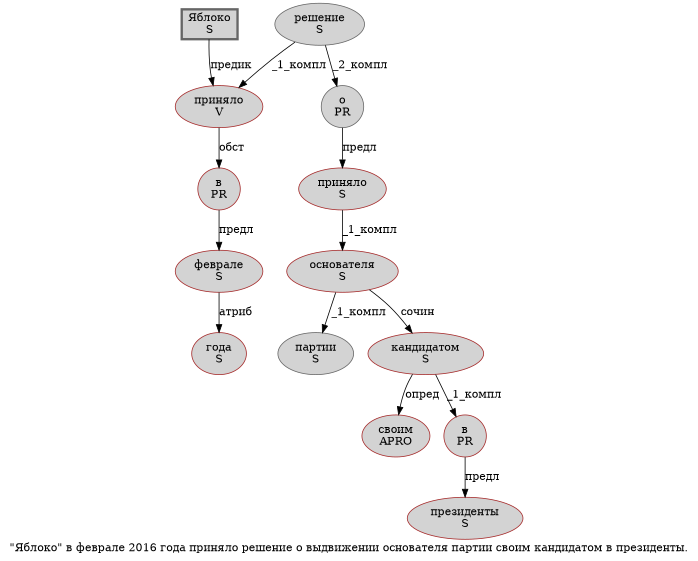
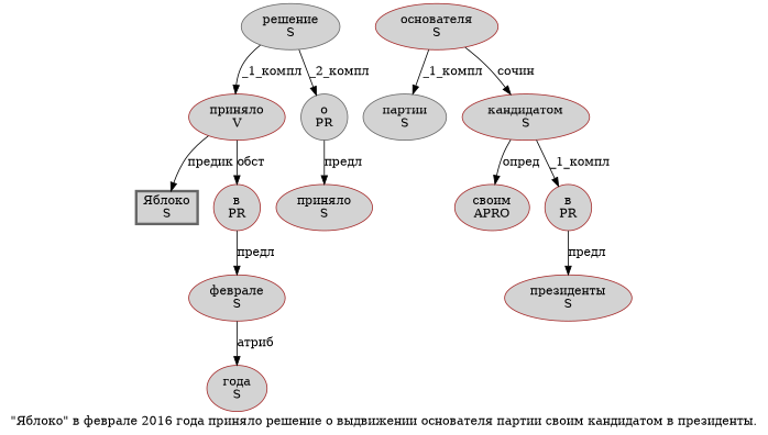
  digraph {
    label="\"Яблоко\" в феврале 2016 года приняло решение о выдвижении основателя партии своим кандидатом в президенты."
    node [color=brown fillcolor=lightgray penwidth=1 shape=ellipse style=filled]
    n1 [color=gray40 label="Яблоко\nS" penwidth=3 shape=box]
    n2 [label="в\nPR"]
    n3 [label="феврале\nS"]
    n4 [label="года\nS"]
    n5 [label="приняло\nV"]
    n6 [color=gray40 label="решение\nS"]
    n7 [color=gray40 label="о\nPR"]
    n8 [label="приняло\nS"]
    n9 [label="основателя\nS"]
    n10 [color=gray40 label="партии\nS"]
    n11 [label="кандидатом\nS"]
    n12 [label="своим\nAPRO"]
    n13 [label="в\nPR"]
    n14 [label="президенты\nS"]
    n2 -> n3 [label="предл"]
    n3 -> n4 [label="атриб"]
-   n1 -> n5 [label="предик"]
+   n5 -> n1 [label="предик"]
    n5 -> n2 [label="обст"]
    n6 -> n5 [label="_1_компл"]
    n6 -> n7 [label="_2_компл"]
    n7 -> n8 [label="предл"]
-   n8 -> n9 [label="_1_компл"]
    n9 -> n10 [label="_1_компл"]
    n9 -> n11 [label="сочин"]
    n11 -> n12 [label="опред"]
    n11 -> n13 [label="_1_компл"]
    n13 -> n14 [label="предл"]
  }
